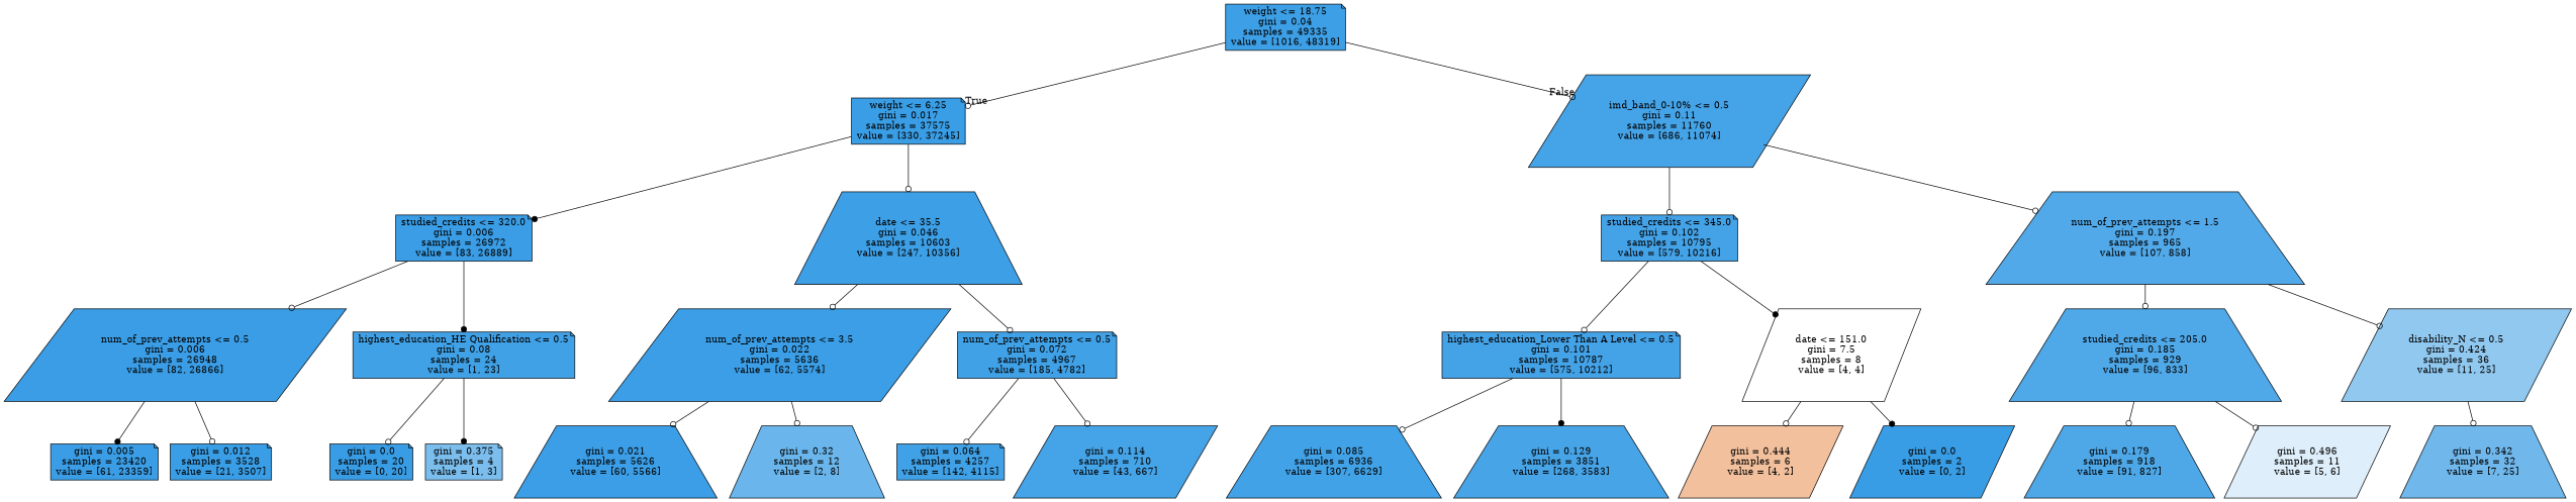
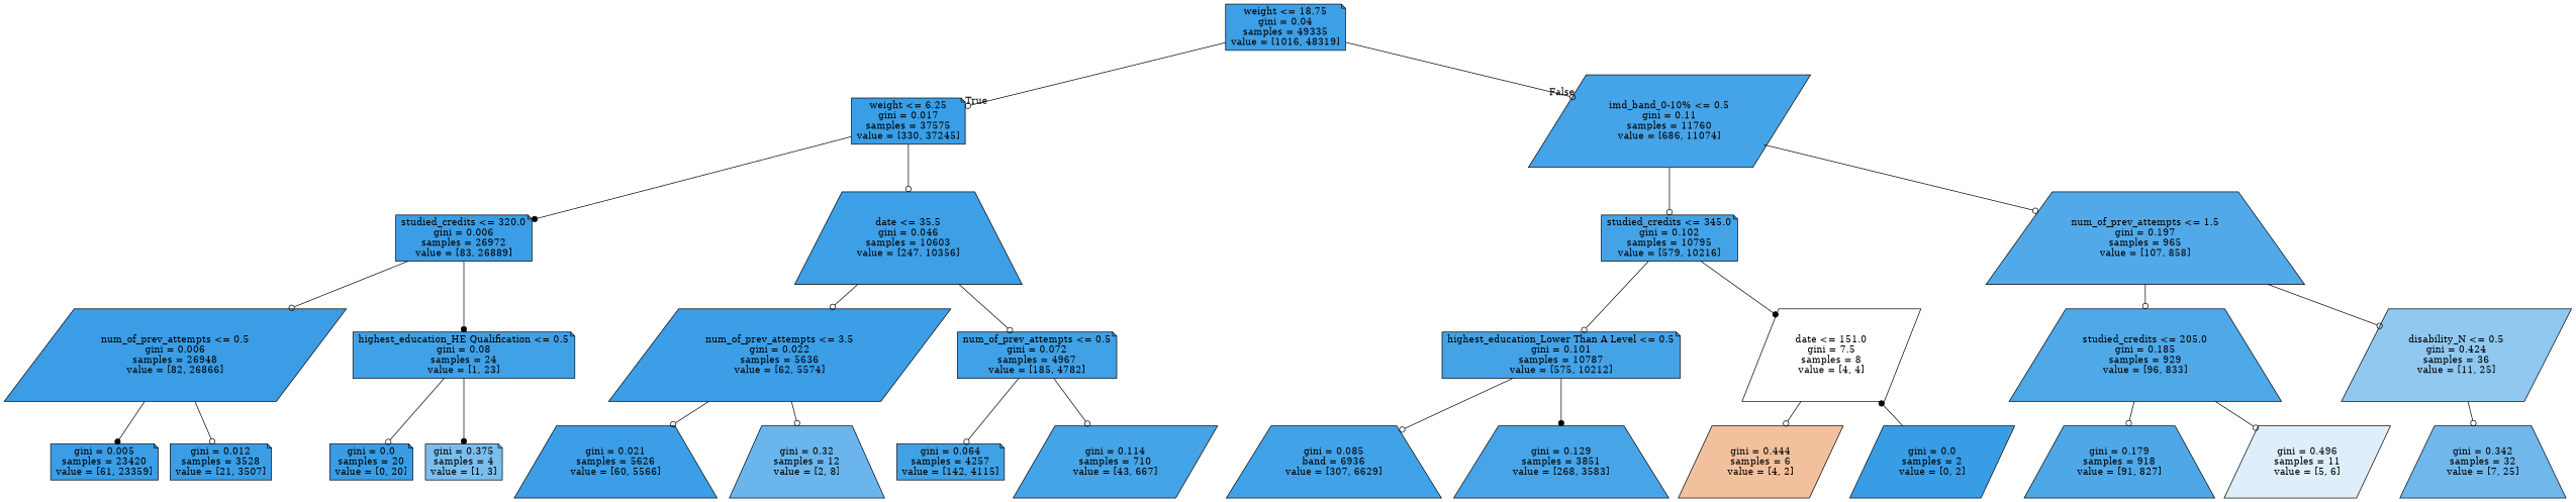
  digraph {
    node [color=black fillcolor="#399de5fe" shape=note style=filled]
    edge [arrowhead=odot]
    n1 [fillcolor="#399de5fa" label="weight <= 18.75\ngini = 0.04\nsamples = 49335\nvalue = [1016, 48319]"]
    n2 [fillcolor="#399de5fd" label="weight <= 6.25\ngini = 0.017\nsamples = 37575\nvalue = [330, 37245]"]
    n3 [fillcolor="#399de5ef" label="imd_band_0-10% <= 0.5\ngini = 0.11\nsamples = 11760\nvalue = [686, 11074]" shape=parallelogram]
    n4 [label="studied_credits <= 320.0\ngini = 0.006\nsamples = 26972\nvalue = [83, 26889]"]
    n5 [fillcolor="#399de5f9" label="date <= 35.5\ngini = 0.046\nsamples = 10603\nvalue = [247, 10356]" shape=trapezium]
    n6 [fillcolor="#399de5f1" label="studied_credits <= 345.0\ngini = 0.102\nsamples = 10795\nvalue = [579, 10216]"]
    n7 [fillcolor="#399de5df" label="num_of_prev_attempts <= 1.5\ngini = 0.197\nsamples = 965\nvalue = [107, 858]" shape=trapezium]
    n8 [label="num_of_prev_attempts <= 0.5\ngini = 0.006\nsamples = 26948\nvalue = [82, 26866]" shape=parallelogram]
    n9 [fillcolor="#399de5f4" label="highest_education_HE Qualification <= 0.5\ngini = 0.08\nsamples = 24\nvalue = [1, 23]"]
    n10 [fillcolor="#399de5fc" label="num_of_prev_attempts <= 3.5\ngini = 0.022\nsamples = 5636\nvalue = [62, 5574]" shape=parallelogram]
    n11 [fillcolor="#399de5f5" label="num_of_prev_attempts <= 0.5\ngini = 0.072\nsamples = 4967\nvalue = [185, 4782]"]
    n12 [label="gini = 0.005\nsamples = 23420\nvalue = [61, 23359]"]
    n13 [fillcolor="#399de5fd" label="gini = 0.012\nsamples = 3528\nvalue = [21, 3507]"]
    n14 [fillcolor="#399de5ff" label="gini = 0.0\nsamples = 20\nvalue = [0, 20]"]
    n15 [fillcolor="#399de5aa" label="gini = 0.375\nsamples = 4\nvalue = [1, 3]"]
    n16 [fillcolor="#399de5fc" label="gini = 0.021\nsamples = 5626\nvalue = [60, 5566]" shape=trapezium]
    n17 [fillcolor="#399de5bf" label="gini = 0.32\nsamples = 12\nvalue = [2, 8]" shape=trapezium]
    n18 [fillcolor="#399de5f6" label="gini = 0.064\nsamples = 4257\nvalue = [142, 4115]"]
    n19 [fillcolor="#399de5ef" label="gini = 0.114\nsamples = 710\nvalue = [43, 667]" shape=parallelogram]
    n20 [fillcolor="#399de5f1" label="highest_education_Lower Than A Level <= 0.5\ngini = 0.101\nsamples = 10787\nvalue = [575, 10212]"]
    n21 [fillcolor="#e5813900" label="date <= 151.0\ngini = 7.5\nsamples = 8\nvalue = [4, 4]" shape=parallelogram]
    n22 [fillcolor="#399de5e2" label="studied_credits <= 205.0\ngini = 0.185\nsamples = 929\nvalue = [96, 833]" shape=trapezium]
    n23 [fillcolor="#399de58f" label="disability_N <= 0.5\ngini = 0.424\nsamples = 36\nvalue = [11, 25]" shape=parallelogram]
-   n24 [fillcolor="#399de5f3" label="gini = 0.085\nsamples = 6936\nvalue = [307, 6629]" shape=trapezium]
+   n24 [fillcolor="#399de5f3" label="gini = 0.085\nband = 6936\nvalue = [307, 6629]" shape=trapezium]
    n25 [fillcolor="#399de5ec" label="gini = 0.129\nsamples = 3851\nvalue = [268, 3583]" shape=trapezium]
    n26 [fillcolor="#e581397f" label="gini = 0.444\nsamples = 6\nvalue = [4, 2]" shape=parallelogram]
    n27 [fillcolor="#399de5ff" label="gini = 0.0\nsamples = 2\nvalue = [0, 2]" shape=parallelogram]
    n28 [fillcolor="#399de5e3" label="gini = 0.179\nsamples = 918\nvalue = [91, 827]" shape=trapezium]
    n29 [fillcolor="#399de52a" label="gini = 0.496\nsamples = 11\nvalue = [5, 6]" shape=parallelogram]
    n30 [fillcolor="#399de5b8" label="gini = 0.342\nsamples = 32\nvalue = [7, 25]" shape=trapezium]
    n1 -> n2 [headlabel=True labelangle=45 labeldistance=2.5]
    n1 -> n3 [headlabel=False labelangle=-45 labeldistance=2.5]
    n2 -> n4 [arrowhead=dot]
    n2 -> n5
    n3 -> n6
    n3 -> n7
    n4 -> n8
    n4 -> n9 [arrowhead=dot]
    n5 -> n10
    n5 -> n11
    n6 -> n20
    n6 -> n21 [arrowhead=dot]
    n7 -> n22
    n7 -> n23
    n8 -> n12 [arrowhead=dot]
    n8 -> n13
    n9 -> n14
    n9 -> n15 [arrowhead=dot]
    n10 -> n16
    n10 -> n17
    n11 -> n18
    n11 -> n19
    n20 -> n24
    n20 -> n25 [arrowhead=dot]
    n21 -> n26
-   n21 -> n27 [arrowhead=dot]
+   n27 -> n21 [arrowhead=dot]
    n22 -> n28
    n22 -> n29
    n23 -> n30
  }
